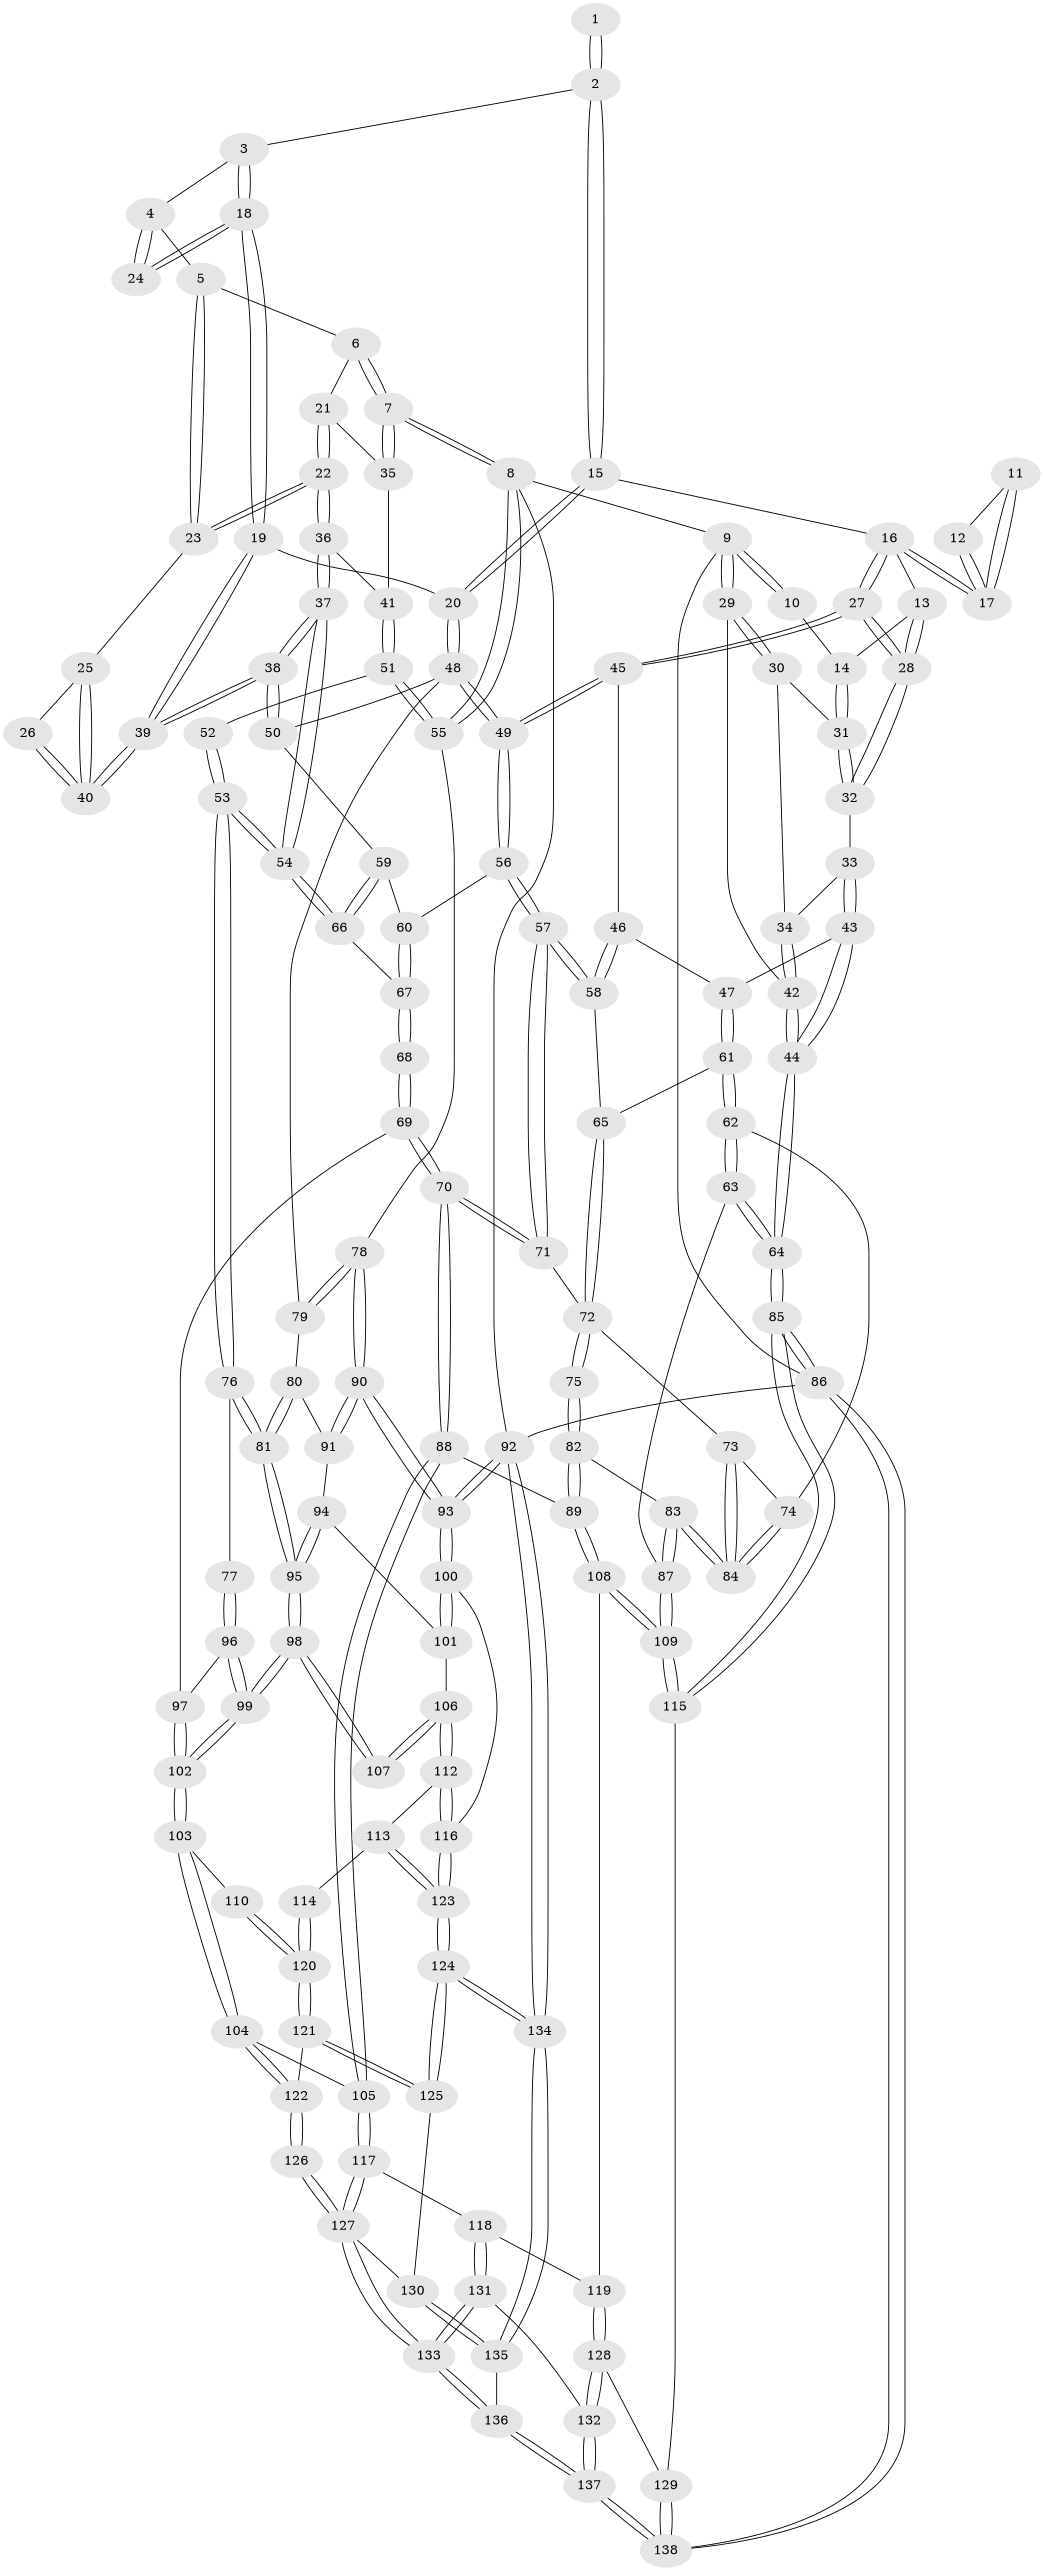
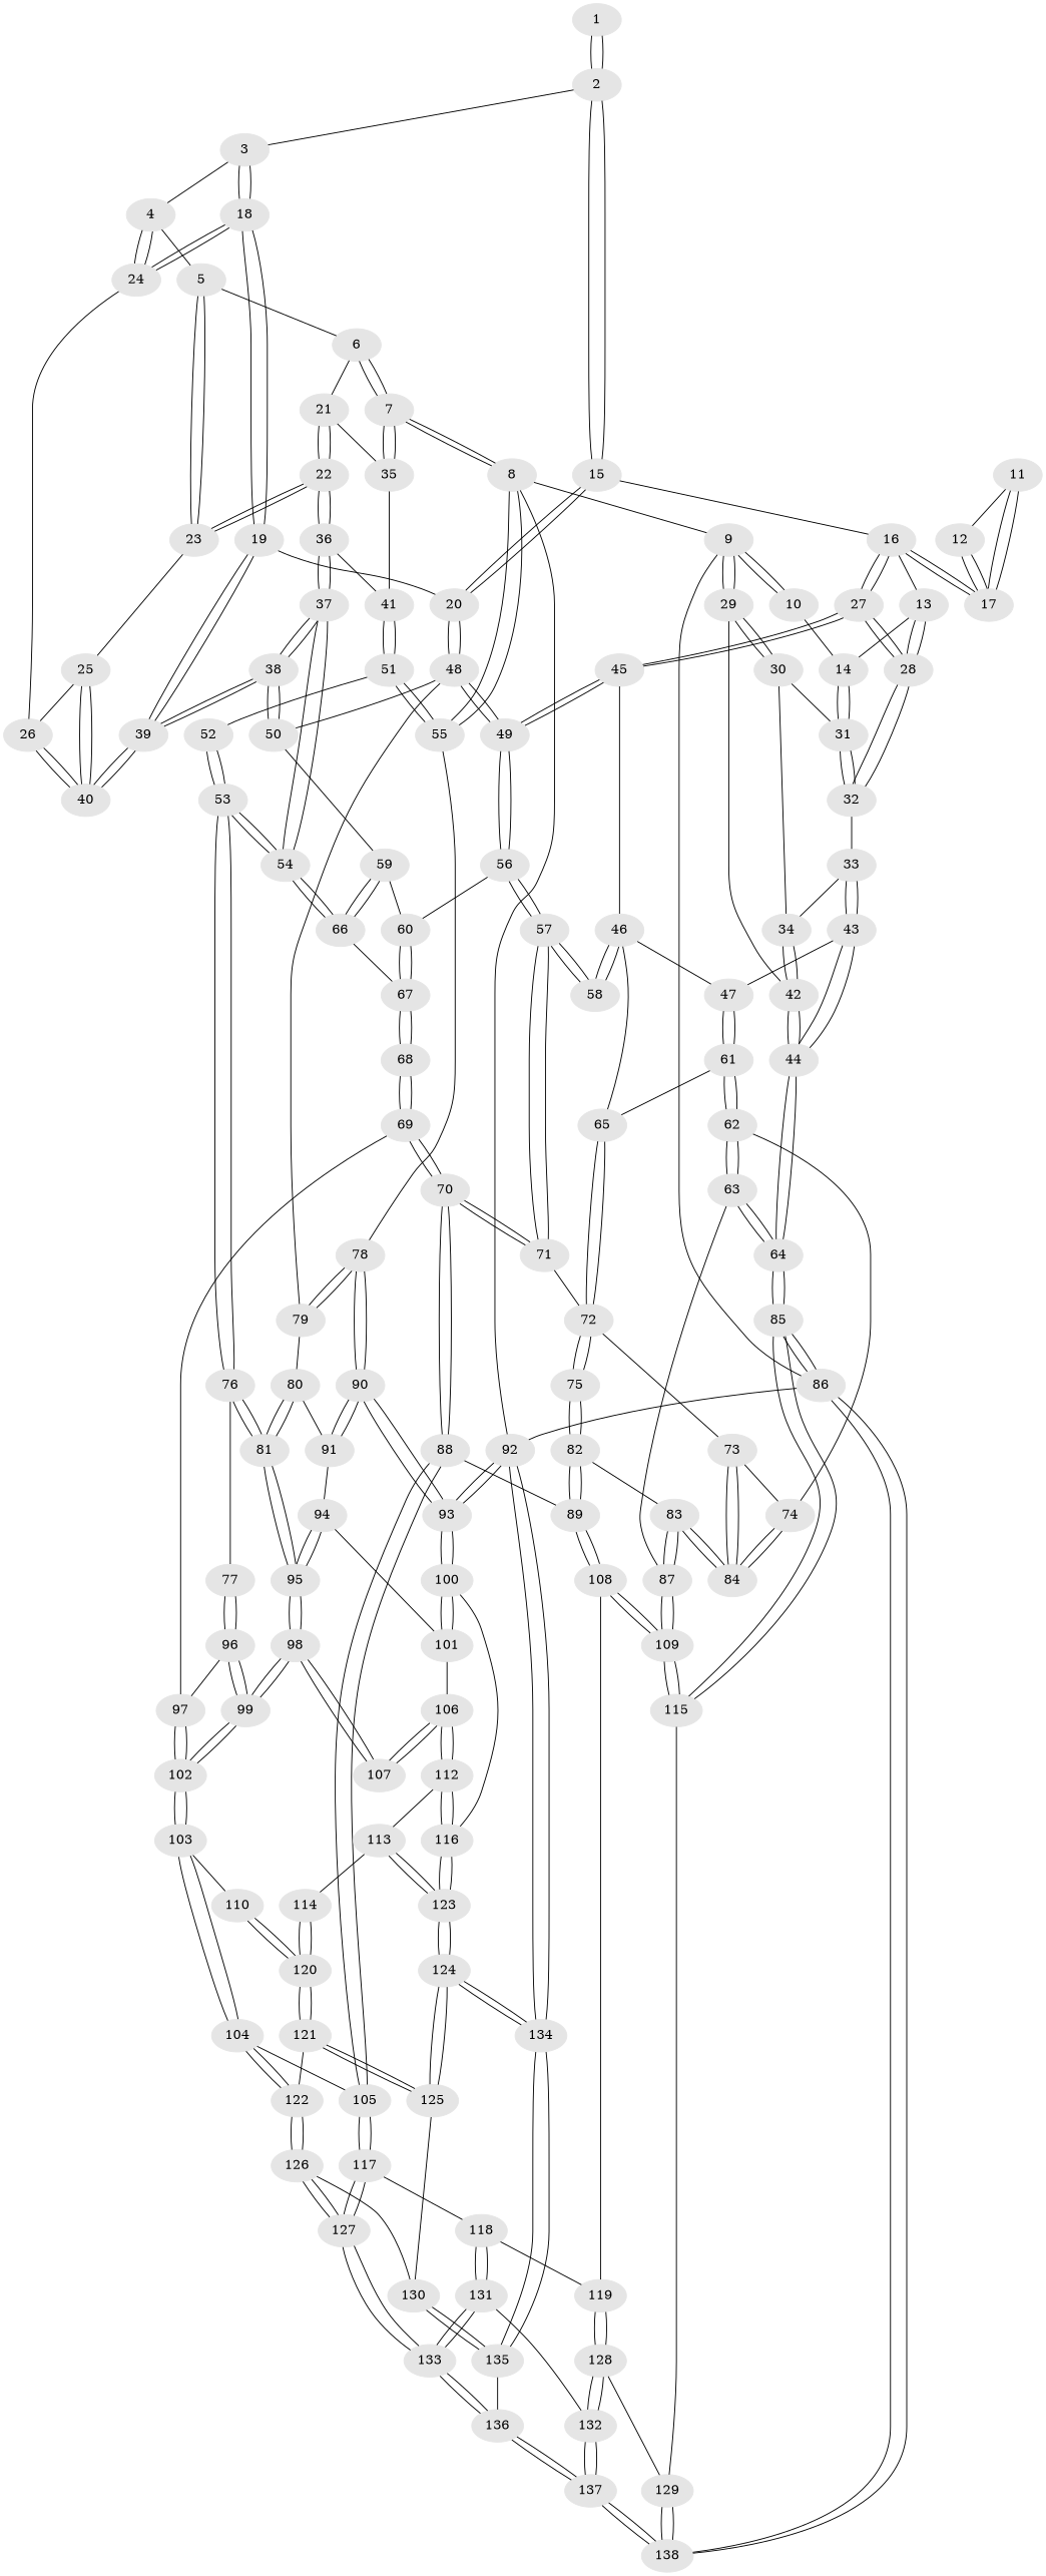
  graph {
    node [color=gray90 style=filled]
    1
    2
    3
    15
    11
    12
    17
    4
    18
    16
    20
    5
    24
    19
    6
    23
    26
    7
    21
    25
    8
    35
    22
    9
    55
    92
    41
    10
    29
    86
    78
    93
    134
    14
    30
    42
    138
    31
    13
    28
    32
    27
    48
    45
    39
    40
    50
    49
    79
    36
    37
    46
    33
    34
    44
    43
    47
    51
    38
    54
    66
    59
    52
    64
    61
    85
    58
    56
    65
    62
    57
    60
    53
    76
    80
    77
    81
    67
    90
    71
    72
    68
    63
    74
    87
    84
    109
    115
    75
    73
    69
    70
    97
    96
    88
    102
    89
    105
    82
    83
    95
    99
    91
    94
    98
    108
    129
    117
    119
    100
    101
    135
    116
    106
    107
    103
    123
    112
    104
    110
    122
    120
    126
    118
    127
    113
    128
    121
    114
    124
    131
    133
    132
    125
    130
    136
    137
    1 -- 2
    1 -- 2
    2 -- 3
    2 -- 15
    2 -- 15
    3 -- 4
    3 -- 18
    3 -- 18
    15 -- 16
    15 -- 20
    15 -- 20
    11 -- 12
    11 -- 17
    11 -- 17
    12 -- 17
    12 -- 17
    4 -- 5
    4 -- 24
    4 -- 24
    18 -- 24
    18 -- 24
    18 -- 19
    18 -- 19
    16 -- 17
    16 -- 17
    16 -- 13
    16 -- 27
    16 -- 27
    20 -- 48
    20 -- 48
    5 -- 6
    5 -- 23
    5 -- 23
+   24 -- 26
    19 -- 20
    19 -- 39
    19 -- 39
    6 -- 7
    6 -- 7
    6 -- 21
    23 -- 25
    26 -- 40
    26 -- 40
    7 -- 8
    7 -- 8
    7 -- 35
    7 -- 35
    21 -- 35
    21 -- 22
    21 -- 22
    25 -- 26
    25 -- 40
    25 -- 40
    8 -- 9
    8 -- 55
    8 -- 55
    8 -- 92
    35 -- 41
    22 -- 23
    22 -- 23
    22 -- 36
    22 -- 36
    9 -- 10
    9 -- 10
    9 -- 29
    9 -- 29
    9 -- 86
    55 -- 78
    92 -- 93
    92 -- 93
    92 -- 134
    92 -- 134
    41 -- 51
    41 -- 51
    10 -- 14
    29 -- 30
    29 -- 30
    29 -- 42
    86 -- 92
    86 -- 138
    86 -- 138
    78 -- 79
    78 -- 79
    78 -- 90
    78 -- 90
    93 -- 100
    93 -- 100
    134 -- 135
    134 -- 135
    14 -- 31
    14 -- 31
    30 -- 31
    30 -- 34
    42 -- 44
    42 -- 44
    31 -- 32
    31 -- 32
    13 -- 14
    13 -- 28
    13 -- 28
    28 -- 32
    28 -- 32
    32 -- 33
    27 -- 28
    27 -- 28
    27 -- 45
    27 -- 45
    48 -- 50
    48 -- 49
    48 -- 49
    48 -- 79
    45 -- 49
    45 -- 49
    45 -- 46
    39 -- 40
    39 -- 40
    50 -- 59
    49 -- 56
    49 -- 56
    79 -- 80
    36 -- 41
    36 -- 37
    36 -- 37
    37 -- 38
    37 -- 38
    37 -- 54
    37 -- 54
    46 -- 47
    46 -- 58
    46 -- 58
    33 -- 34
    33 -- 43
    33 -- 43
    34 -- 42
    34 -- 42
    44 -- 64
    44 -- 64
    43 -- 44
    43 -- 44
    43 -- 47
    47 -- 61
    47 -- 61
    51 -- 55
    51 -- 55
    51 -- 52
    38 -- 39
    38 -- 39
    38 -- 50
    38 -- 50
    54 -- 66
    54 -- 66
    66 -- 67
    59 -- 66
    59 -- 66
    59 -- 60
    52 -- 53
    52 -- 53
    64 -- 85
    64 -- 85
    61 -- 65
    61 -- 62
    61 -- 62
    85 -- 86
    85 -- 86
    85 -- 115
    85 -- 115
-   58 -- 65
+   46 -- 65
    56 -- 57
    56 -- 57
    56 -- 60
    65 -- 72
    65 -- 72
    62 -- 63
    62 -- 63
    62 -- 74
    57 -- 58
    57 -- 58
    57 -- 71
    57 -- 71
    60 -- 67
    60 -- 67
    53 -- 54
    53 -- 54
    53 -- 76
    53 -- 76
    76 -- 77
    76 -- 81
    76 -- 81
    80 -- 81
    80 -- 81
    80 -- 91
    77 -- 96
    77 -- 96
    81 -- 95
    81 -- 95
    67 -- 68
    67 -- 68
    90 -- 93
    90 -- 93
    90 -- 91
    90 -- 91
    71 -- 72
    72 -- 75
    72 -- 75
    72 -- 73
    68 -- 69
    68 -- 69
    63 -- 64
    63 -- 64
    63 -- 87
    74 -- 84
    74 -- 84
    87 -- 109
    87 -- 109
    109 -- 115
    109 -- 115
    115 -- 129
    75 -- 82
    75 -- 82
    73 -- 74
    73 -- 84
    73 -- 84
    69 -- 70
    69 -- 70
    69 -- 97
    70 -- 71
    70 -- 71
    70 -- 88
    70 -- 88
    97 -- 102
    97 -- 102
    96 -- 97
    96 -- 99
    96 -- 99
    88 -- 89
    88 -- 105
    88 -- 105
    102 -- 103
    102 -- 103
    89 -- 108
    89 -- 108
    105 -- 117
    105 -- 117
    82 -- 89
    82 -- 89
    82 -- 83
    83 -- 87
    83 -- 87
    83 -- 84
    83 -- 84
    95 -- 98
    95 -- 98
    99 -- 102
    99 -- 102
    91 -- 94
    94 -- 95
    94 -- 95
    94 -- 101
    98 -- 99
    98 -- 99
    98 -- 107
    98 -- 107
    108 -- 109
    108 -- 109
    108 -- 119
    129 -- 138
    129 -- 138
    117 -- 118
    117 -- 127
    117 -- 127
    119 -- 128
    119 -- 128
    100 -- 101
    100 -- 101
    100 -- 116
    101 -- 106
    135 -- 136
    116 -- 123
    116 -- 123
    106 -- 107
    106 -- 107
    106 -- 112
    106 -- 112
    103 -- 104
    103 -- 104
    103 -- 110
    123 -- 124
    123 -- 124
    112 -- 116
    112 -- 116
    112 -- 113
    104 -- 105
    104 -- 122
    104 -- 122
    110 -- 120
    110 -- 120
    122 -- 126
    122 -- 126
    120 -- 121
    120 -- 121
    126 -- 127
    126 -- 127
-   127 -- 130
+   126 -- 130
    118 -- 119
    118 -- 131
    118 -- 131
    127 -- 133
    127 -- 133
    113 -- 123
    113 -- 123
    113 -- 114
    128 -- 129
    128 -- 132
    128 -- 132
    121 -- 122
    121 -- 125
    121 -- 125
    114 -- 120
    114 -- 120
    124 -- 134
    124 -- 134
    124 -- 125
    124 -- 125
    131 -- 133
    131 -- 133
    131 -- 132
    133 -- 136
    133 -- 136
    132 -- 137
    132 -- 137
    125 -- 130
    130 -- 135
    130 -- 135
    136 -- 137
    136 -- 137
    137 -- 138
    137 -- 138
  }
